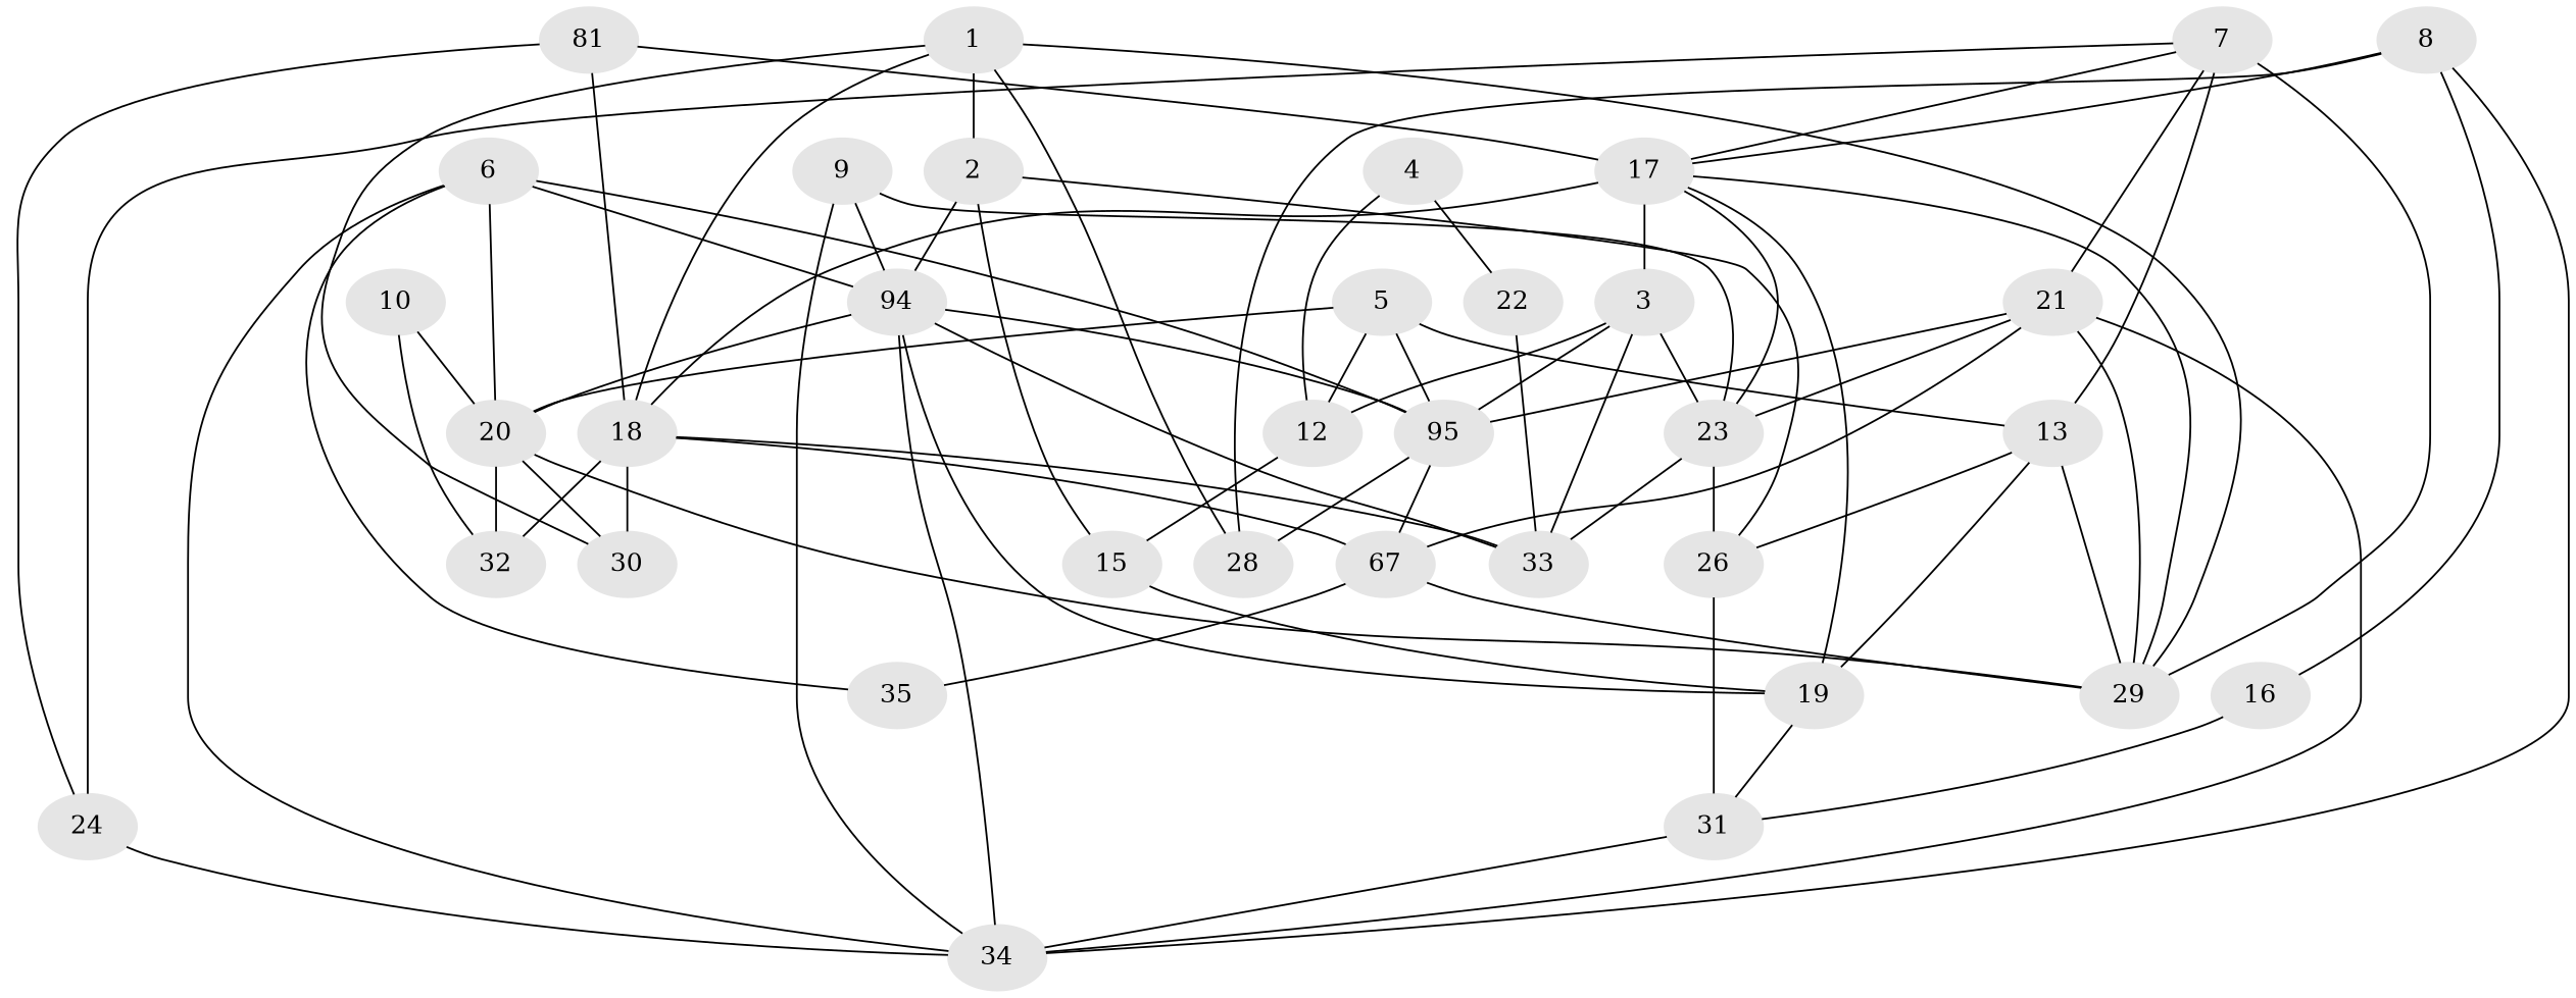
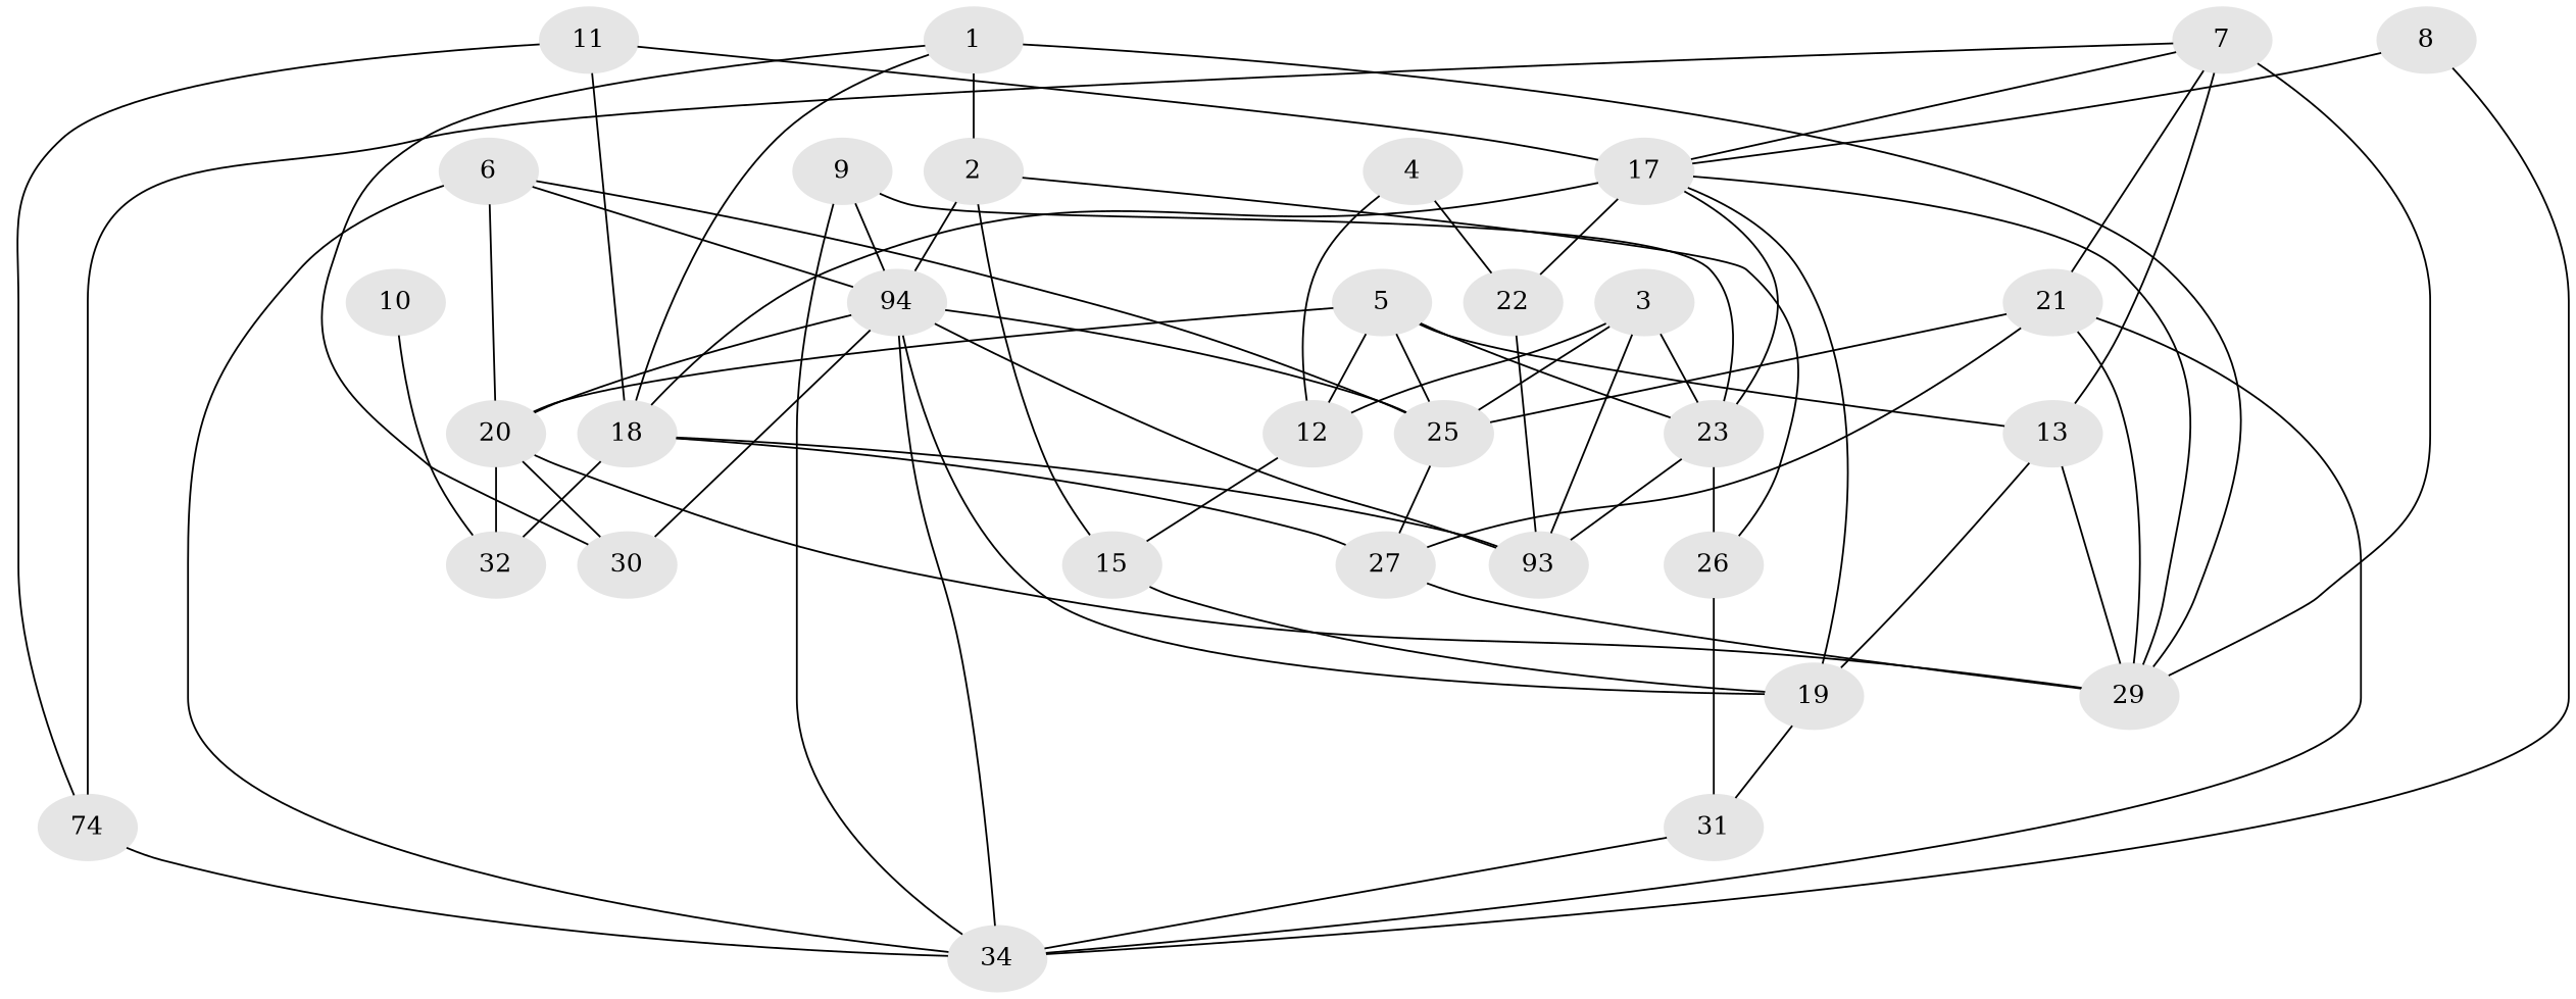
  graph {
    node [color=gray90 style=filled]
    edge [weight=1.0]
    1
    2
    18
-   28
    29
    30
    n7 [label=94]
    15
    26
-   33
+   33 [label=93]
    32
-   27 [label=67]
-   25 [label=95]
+   27
+   25
    20
    34
    19
    31
    3
    12
    23
    4
    22
    5
    13
    6
-   35
    7
    17
    21
-   24
+   24 [label=74]
    8
-   16
    9
    10
-   11 [label=81]
+   11
    1 -- 2
    1 -- 18
-   1 -- 28
    1 -- 29
    1 -- 30
    2 -- n7
    2 -- 15
    2 -- 26
-   18 -- 30 [weight=2.0]
+   n7 -- 30 [weight=2.0]
    18 -- 33
    18 -- 32
    18 -- 27
    n7 -- 33 [weight=2.0]
    n7 -- 25
    n7 -- 20
    n7 -- 34
    n7 -- 19
    15 -- 19
    26 -- 31 [weight=2.0]
    27 -- 29
-   27 -- 35 [weight=2.0]
-   25 -- 28
    25 -- 27
    20 -- 29
    20 -- 30
    20 -- 32
    19 -- 31
    31 -- 34 [weight=2.0]
    3 -- 33
    3 -- 25
    3 -- 12
    3 -- 23
    12 -- 15
    23 -- 26 [weight=2.0]
    23 -- 33
    4 -- 12
    4 -- 22
    22 -- 33
    5 -- 25
    5 -- 20
    5 -- 12
-   21 -- 23
+   5 -- 23
    5 -- 13
    13 -- 29
-   13 -- 26
    13 -- 19
    6 -- n7
    6 -- 25
    6 -- 20
    6 -- 34
-   6 -- 35
    7 -- 29
    7 -- 13 [weight=3.0]
    7 -- 17
    7 -- 21
    7 -- 24
    17 -- 18
    17 -- 29
    17 -- 19
    17 -- 23
-   17 -- 3 [weight=2.0]
+   17 -- 22 [weight=2.0]
    21 -- 29
    21 -- 27
    21 -- 25
    21 -- 34
    24 -- 34 [weight=2.0]
-   8 -- 28
    8 -- 34
    8 -- 17
-   8 -- 16
-   16 -- 31
    9 -- n7
    9 -- 34
    9 -- 23
    10 -- 32
-   10 -- 20
    11 -- 18
    11 -- 17
    11 -- 24
  }
